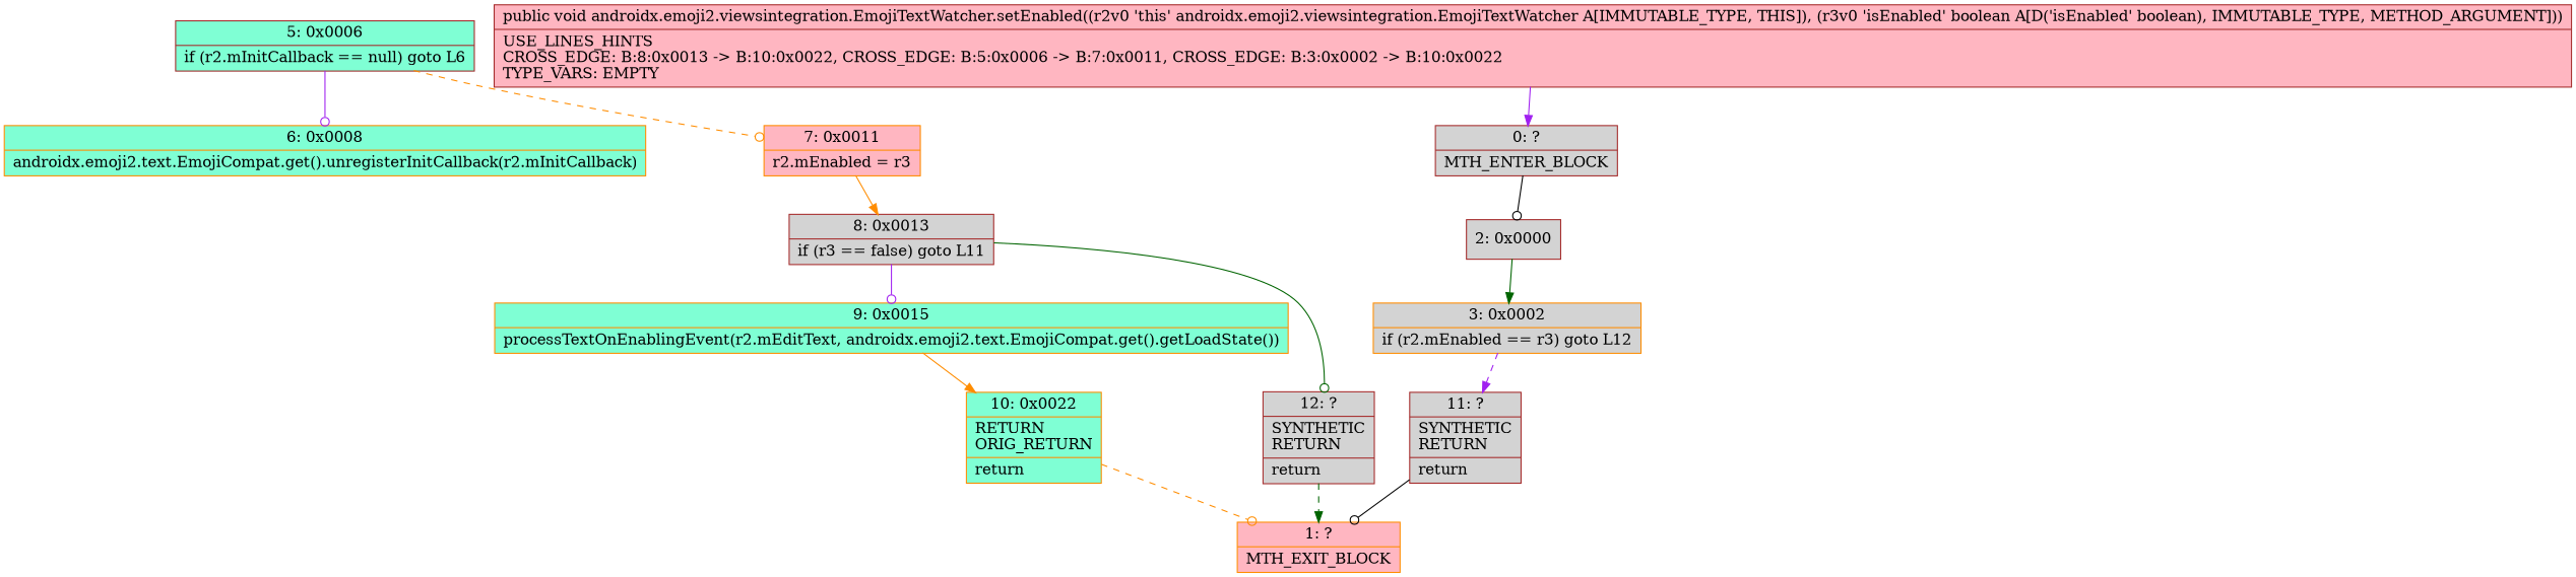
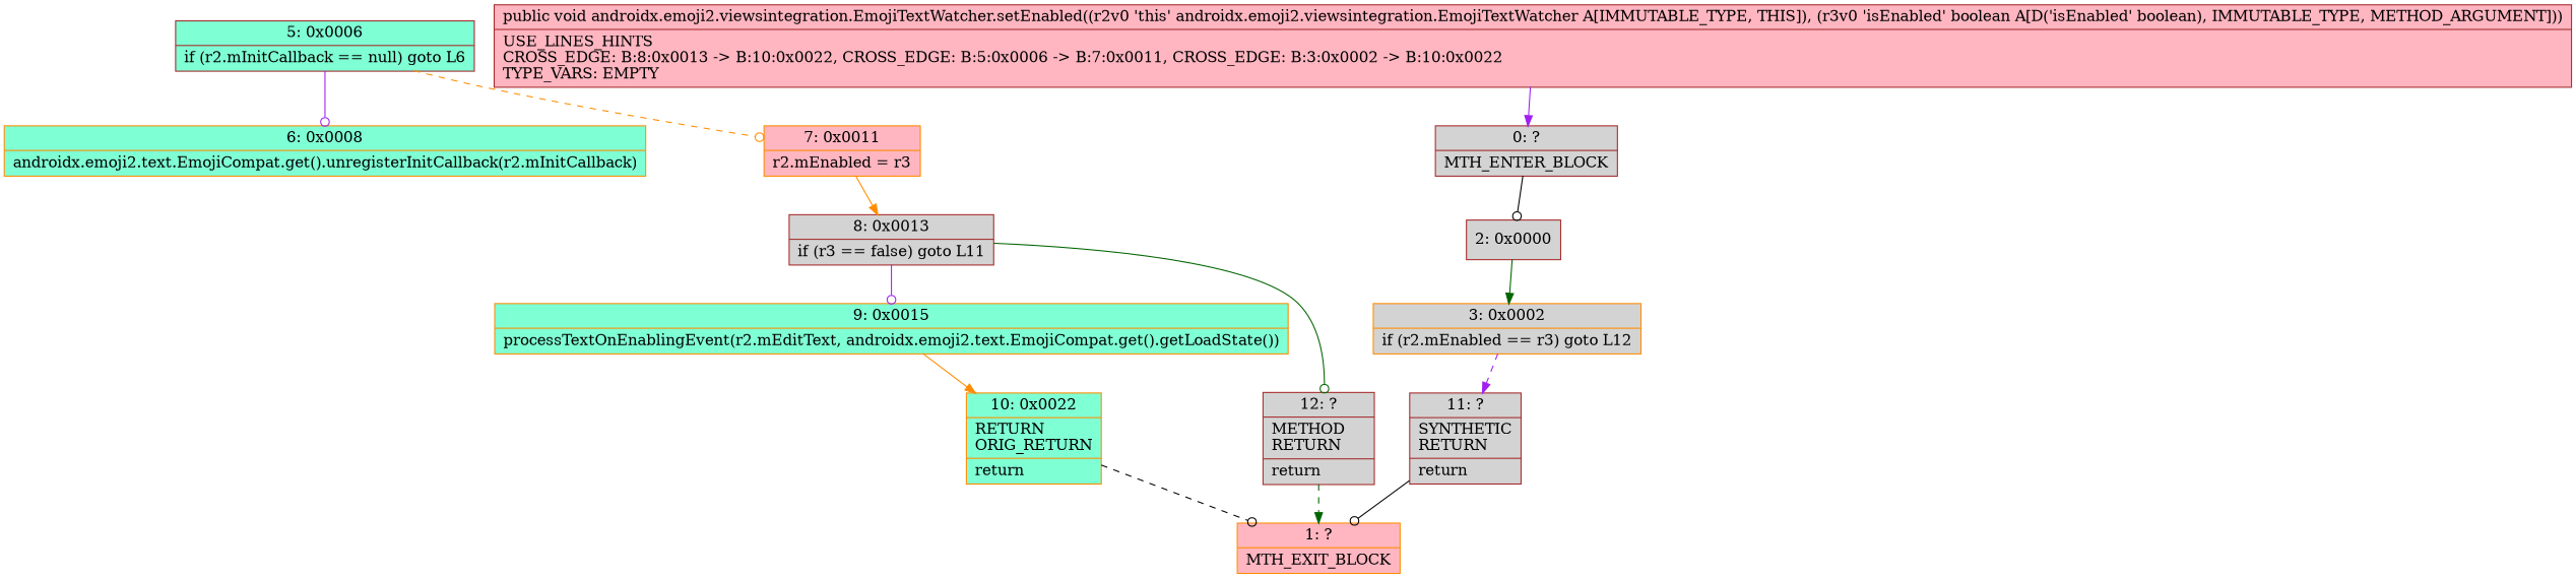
  digraph {
    node [color=brown fillcolor=lightgrey shape=record style=filled]
    edge [arrowhead=odot color=purple style=solid]
    n1 [label="{0\:\ ?|MTH_ENTER_BLOCK\l}"]
    n2 [label="{2\:\ 0x0000}"]
    n3 [color=darkorange label="{3\:\ 0x0002|if (r2.mEnabled == r3) goto L12\l}"]
    n4 [label="{11\:\ ?|SYNTHETIC\lRETURN\l|return\l}"]
    n5 [color=darkorange fillcolor=lightpink label="{1\:\ ?|MTH_EXIT_BLOCK\l}"]
    n6 [fillcolor=aquamarine label="{5\:\ 0x0006|if (r2.mInitCallback == null) goto L6\l}"]
    n7 [color=darkorange fillcolor=aquamarine label="{6\:\ 0x0008|androidx.emoji2.text.EmojiCompat.get().unregisterInitCallback(r2.mInitCallback)\l}"]
    n8 [color=darkorange fillcolor=lightpink label="{7\:\ 0x0011|r2.mEnabled = r3\l}"]
    n9 [label="{8\:\ 0x0013|if (r3 == false) goto L11\l}"]
    n10 [color=darkorange fillcolor=aquamarine label="{9\:\ 0x0015|processTextOnEnablingEvent(r2.mEditText, androidx.emoji2.text.EmojiCompat.get().getLoadState())\l}"]
-   n11 [label="{12\:\ ?|SYNTHETIC\lRETURN\l|return\l}"]
+   n11 [label="{12\:\ ?|METHOD\lRETURN\l|return\l}"]
    n12 [color=darkorange fillcolor=aquamarine label="{10\:\ 0x0022|RETURN\lORIG_RETURN\l|return\l}"]
    n13 [fillcolor=lightpink label="{public void androidx.emoji2.viewsintegration.EmojiTextWatcher.setEnabled((r2v0 'this' androidx.emoji2.viewsintegration.EmojiTextWatcher A[IMMUTABLE_TYPE, THIS]), (r3v0 'isEnabled' boolean A[D('isEnabled' boolean), IMMUTABLE_TYPE, METHOD_ARGUMENT]))  | USE_LINES_HINTS\lCROSS_EDGE: B:8:0x0013 \-\> B:10:0x0022, CROSS_EDGE: B:5:0x0006 \-\> B:7:0x0011, CROSS_EDGE: B:3:0x0002 \-\> B:10:0x0022\lTYPE_VARS: EMPTY\l}"]
    n1 -> n2 [color=black]
    n2 -> n3 [arrowhead=normal color=darkgreen]
    n3 -> n4 [arrowhead=normal style=dashed]
    n4 -> n5 [color=black]
    n6 -> n7
    n6 -> n8 [color=darkorange style=dashed]
    n8 -> n9 [arrowhead=normal color=darkorange]
    n9 -> n10
    n9 -> n11 [color=darkgreen]
    n10 -> n12 [arrowhead=normal color=darkorange]
    n11 -> n5 [arrowhead=normal color=darkgreen style=dashed]
-   n12 -> n5 [color=darkorange style=dashed]
+   n12 -> n5 [color=black style=dashed]
    n13 -> n1 [arrowhead=normal]
  }
